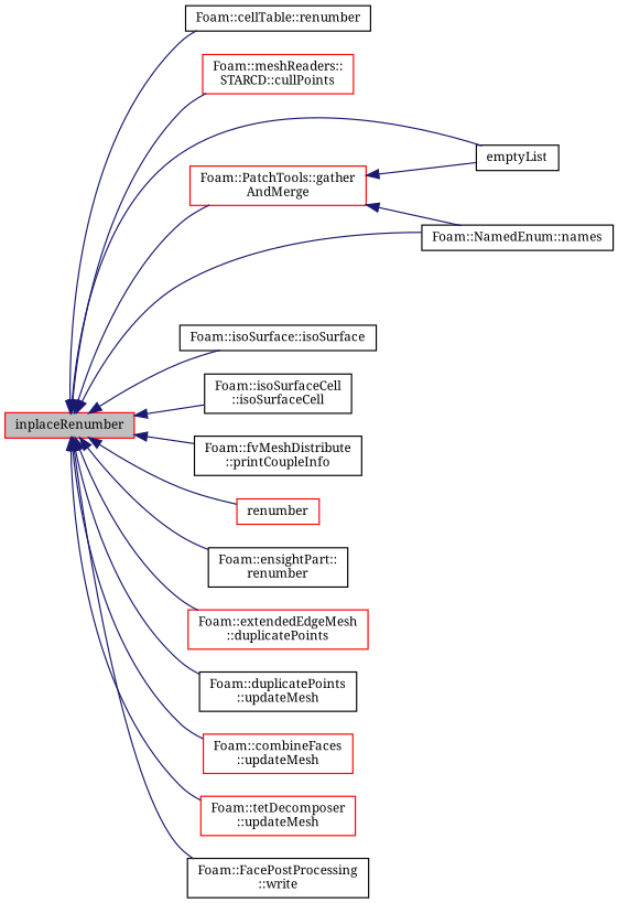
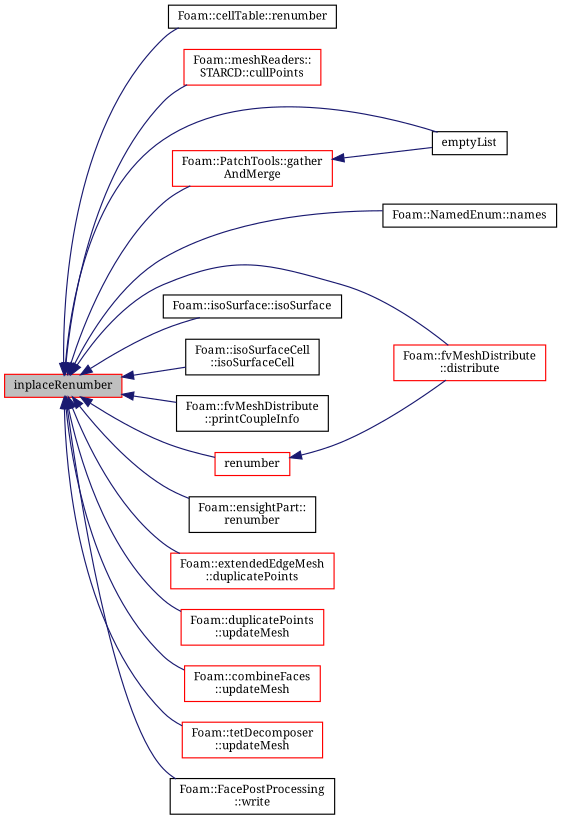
  digraph {
    fontname="Noto Serif"
    rankdir=LR
    node [color=red fontname="Noto Serif" fontsize=10 shape=record]
    edge [color=midnightblue dir=back fontname="Noto Serif" fontsize=10 labelfontname=Helvetica labelfontsize=10 style=solid]
    n1 [fillcolor=grey75 fontcolor=black height=0.2 label=inplaceRenumber style=filled width=0.4]
    n2 [color=black height=0.2 label="Foam::cellTable::renumber" width=0.4]
    n3 [height=0.2 label="Foam::meshReaders::\lSTARCD::cullPoints" width=0.4]
+   n4 [height=0.2 label="Foam::fvMeshDistribute\l::distribute" width=0.4]
    n5 [color=black height=0.2 label=emptyList width=0.4]
    n6 [height=0.2 label="Foam::PatchTools::gather\lAndMerge" width=0.4]
    n7 [color=black height=0.2 label="Foam::NamedEnum::names" width=0.4]
    n8 [color=black height=0.2 label="Foam::isoSurface::isoSurface" width=0.4]
    n9 [color=black height=0.2 label="Foam::isoSurfaceCell\l::isoSurfaceCell" width=0.4]
    n10 [color=black height=0.2 label="Foam::fvMeshDistribute\l::printCoupleInfo" width=0.4]
    n11 [height=0.2 label=renumber width=0.4]
    n12 [color=black height=0.2 label="Foam::ensightPart::\lrenumber" width=0.4]
    n13 [height=0.2 label="Foam::extendedEdgeMesh\l::duplicatePoints" width=0.4]
-   n14 [color=black height=0.2 label="Foam::duplicatePoints\l::updateMesh" width=0.4]
+   n14 [height=0.2 label="Foam::duplicatePoints\l::updateMesh" width=0.4]
    n15 [height=0.2 label="Foam::combineFaces\l::updateMesh" width=0.4]
    n16 [height=0.2 label="Foam::tetDecomposer\l::updateMesh" width=0.4]
    n17 [color=black height=0.2 label="Foam::FacePostProcessing\l::write" width=0.4]
    n1 -> n2
    n1 -> n3
+   n1 -> n4
    n1 -> n5
    n1 -> n6
    n1 -> n7
    n1 -> n8
    n1 -> n9
    n1 -> n10
    n1 -> n11
    n1 -> n12
    n1 -> n13
    n1 -> n14
    n1 -> n15
    n1 -> n16
    n1 -> n17
    n6 -> n5
-   n6 -> n7
+   n11 -> n4
  }
